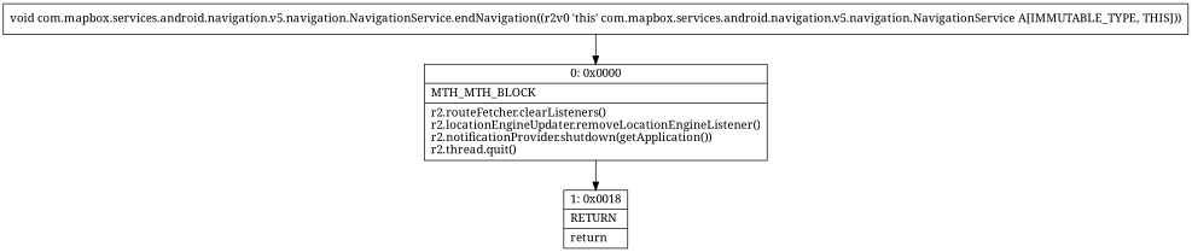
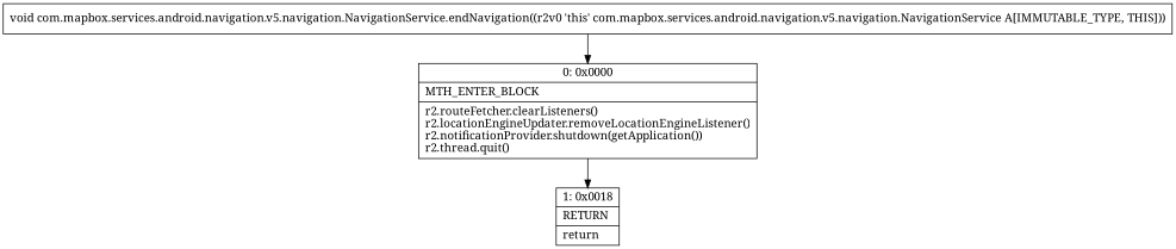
  digraph {
    fontname="Noto Serif"
    node [shape=record fontname="Noto Serif"]
    edge [fontname="Noto Serif"]
-   n1 [label="{0\:\ 0x0000|MTH_MTH_BLOCK\l|r2.routeFetcher.clearListeners()\lr2.locationEngineUpdater.removeLocationEngineListener()\lr2.notificationProvider.shutdown(getApplication())\lr2.thread.quit()\l}"]
+   n1 [label="{0\:\ 0x0000|MTH_ENTER_BLOCK\l|r2.routeFetcher.clearListeners()\lr2.locationEngineUpdater.removeLocationEngineListener()\lr2.notificationProvider.shutdown(getApplication())\lr2.thread.quit()\l}"]
    n2 [label="{1\:\ 0x0018|RETURN\l|return\l}"]
    n3 [label="{void com.mapbox.services.android.navigation.v5.navigation.NavigationService.endNavigation((r2v0 'this' com.mapbox.services.android.navigation.v5.navigation.NavigationService A[IMMUTABLE_TYPE, THIS])) }"]
    n1 -> n2
    n3 -> n1
  }
